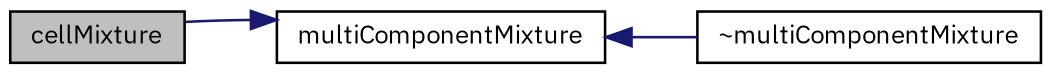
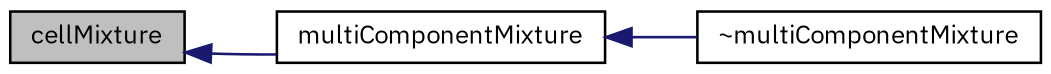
  digraph {
    fontname="IBM Plex Sans"
    rankdir=LR
    node [color=black fontname="IBM Plex Sans" fontsize=10 shape=record]
    edge [color=midnightblue dir=back fontname="IBM Plex Sans" fontsize=10 labelfontname=FreeSans labelfontsize=10 style=solid]
    n1 [fillcolor=grey75 fontcolor=black height=0.2 label=cellMixture style=filled width=0.4]
    n2 [height=0.2 label=multiComponentMixture width=0.4]
    n3 [height=0.2 label="~multiComponentMixture" width=0.4]
-   n2 -> n1
+   n1 -> n2
    n2 -> n3
  }
